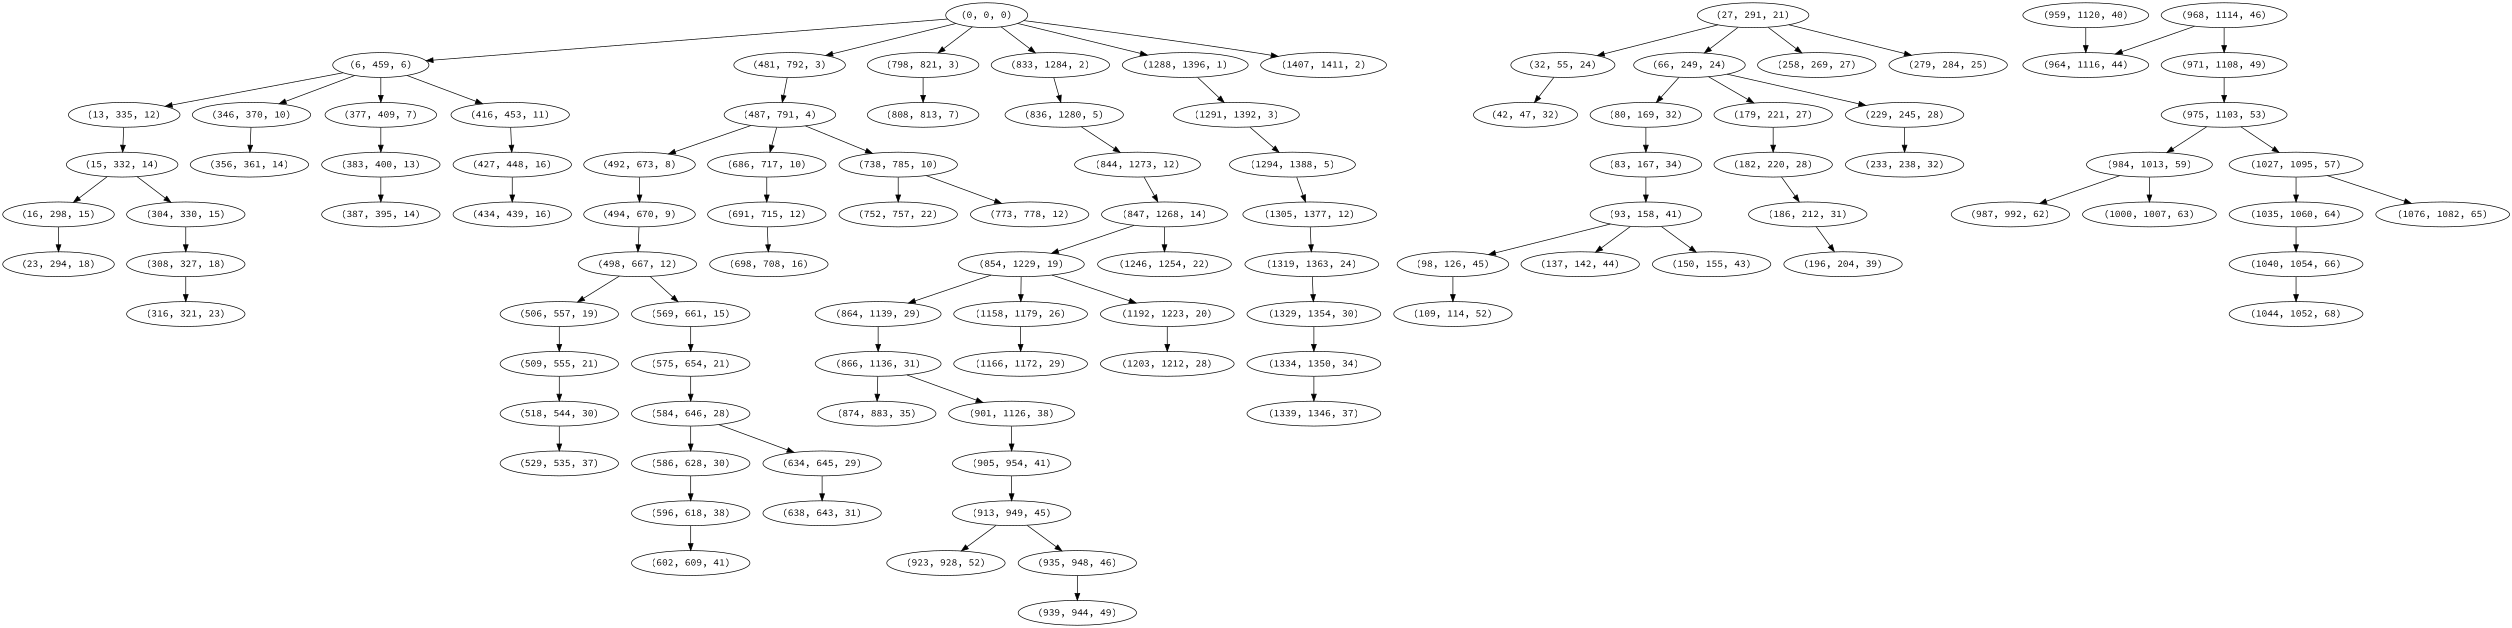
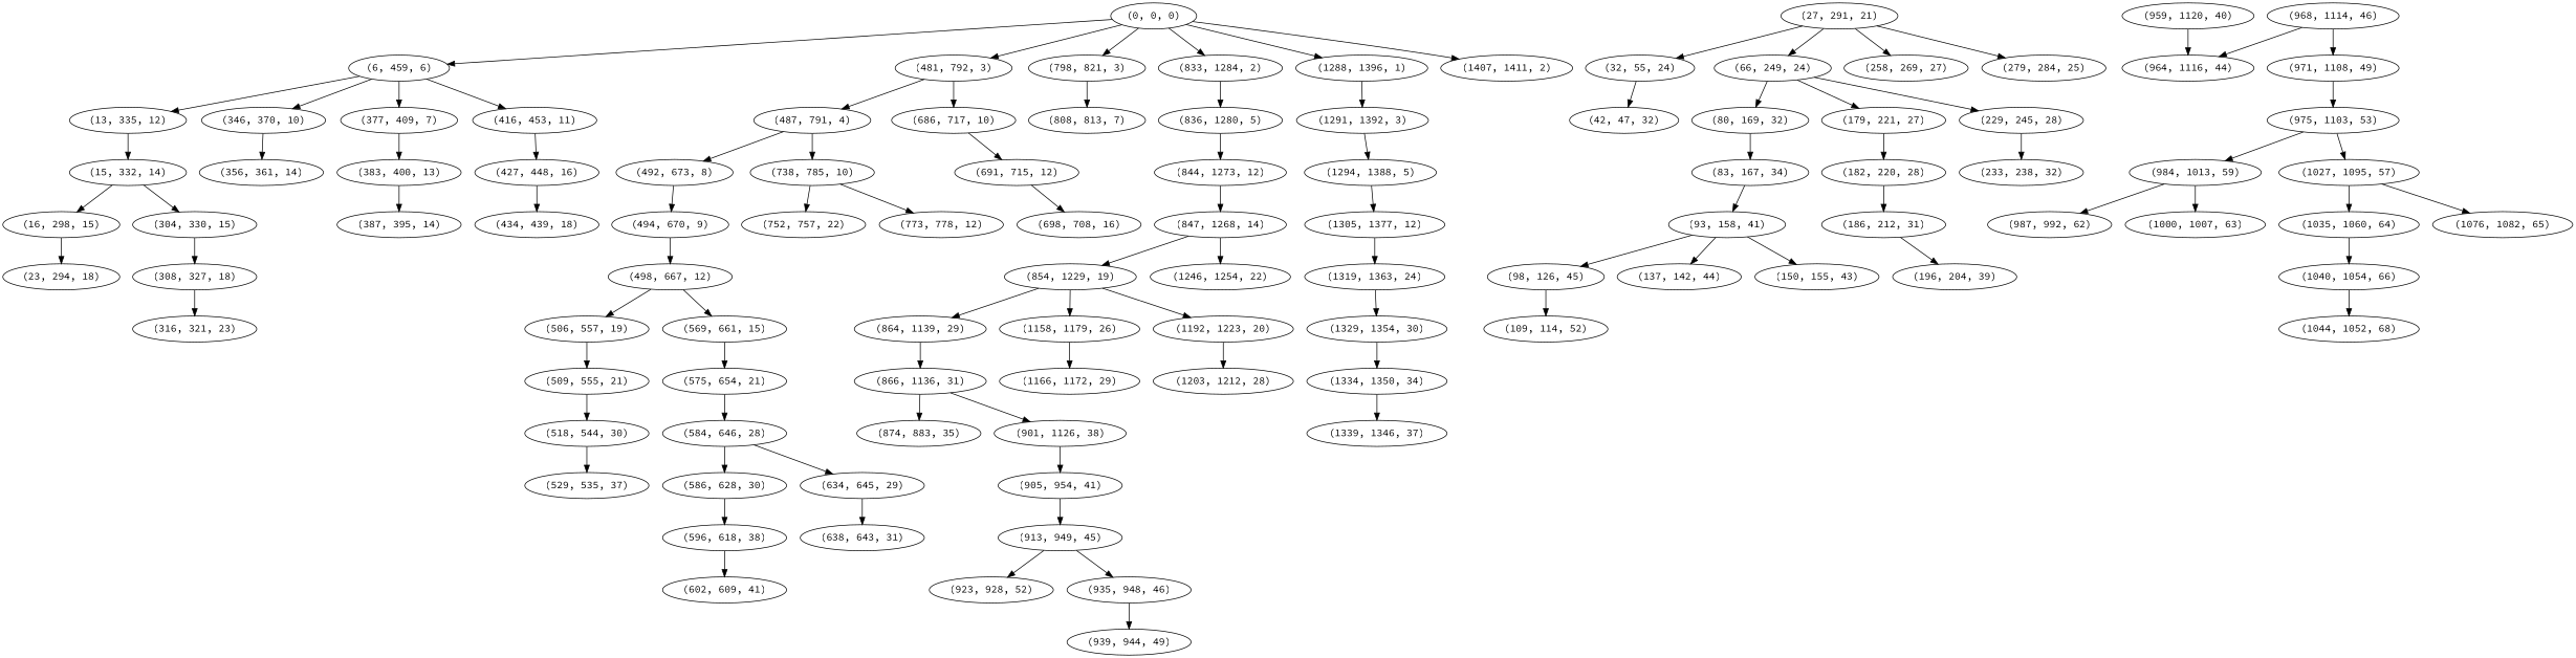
  digraph {
    fontname="Source Code Pro"
    node [fontname="Source Code Pro"]
    edge [fontname="Source Code Pro"]
    "(0, 0, 0)"
    "(6, 459, 6)"
    "(481, 792, 3)"
    "(798, 821, 3)"
    "(833, 1284, 2)"
    "(1288, 1396, 1)"
    "(1407, 1411, 2)"
    "(13, 335, 12)"
    "(346, 370, 10)"
    "(377, 409, 7)"
    "(416, 453, 11)"
    "(487, 791, 4)"
    "(808, 813, 7)"
    "(836, 1280, 5)"
    "(1291, 1392, 3)"
    "(15, 332, 14)"
    "(356, 361, 14)"
    "(383, 400, 13)"
    "(427, 448, 16)"
    "(16, 298, 15)"
    "(304, 330, 15)"
    "(23, 294, 18)"
    "(308, 327, 18)"
    "(27, 291, 21)"
    "(32, 55, 24)"
    "(66, 249, 24)"
    "(258, 269, 27)"
    "(279, 284, 25)"
    "(42, 47, 32)"
    "(80, 169, 32)"
    "(179, 221, 27)"
    "(229, 245, 28)"
    "(83, 167, 34)"
    "(182, 220, 28)"
    "(233, 238, 32)"
    "(93, 158, 41)"
    "(98, 126, 45)"
    "(137, 142, 44)"
    "(150, 155, 43)"
    "(109, 114, 52)"
    "(186, 212, 31)"
    "(196, 204, 39)"
    "(316, 321, 23)"
    "(387, 395, 14)"
-   "(434, 439, 18)" [label="(434, 439, 16)"]
+   "(434, 439, 18)"
    "(492, 673, 8)"
    "(686, 717, 10)"
    "(738, 785, 10)"
    "(494, 670, 9)"
    "(691, 715, 12)"
    "(752, 757, 22)"
    "(773, 778, 12)"
    "(498, 667, 12)"
    "(506, 557, 19)"
    "(569, 661, 15)"
    "(509, 555, 21)"
    "(575, 654, 21)"
    "(518, 544, 30)"
    "(529, 535, 37)"
    "(584, 646, 28)"
    "(586, 628, 30)"
    "(634, 645, 29)"
    "(596, 618, 38)"
    "(638, 643, 31)"
    "(602, 609, 41)"
    "(698, 708, 16)"
    "(844, 1273, 12)"
    "(847, 1268, 14)"
    "(854, 1229, 19)"
    "(1246, 1254, 22)"
    "(864, 1139, 29)"
    "(1158, 1179, 26)"
    "(1192, 1223, 20)"
    "(866, 1136, 31)"
    "(1166, 1172, 29)"
    "(1203, 1212, 28)"
    "(874, 883, 35)"
    "(901, 1126, 38)"
    n79 [label="(905, 954, 41)"]
    "(913, 949, 45)"
    "(959, 1120, 40)"
    "(964, 1116, 44)"
    "(923, 928, 52)"
    "(935, 948, 46)"
    "(939, 944, 49)"
    "(968, 1114, 46)"
    "(971, 1108, 49)"
    "(975, 1103, 53)"
    "(984, 1013, 59)"
    "(1027, 1095, 57)"
    "(987, 992, 62)"
    "(1000, 1007, 63)"
    "(1035, 1060, 64)"
    "(1076, 1082, 65)"
    "(1040, 1054, 66)"
    "(1044, 1052, 68)"
    "(1294, 1388, 5)"
    "(1305, 1377, 12)"
    "(1319, 1363, 24)"
    "(1329, 1354, 30)"
    "(1334, 1350, 34)"
    "(1339, 1346, 37)"
    "(0, 0, 0)" -> "(6, 459, 6)"
    "(0, 0, 0)" -> "(481, 792, 3)"
    "(0, 0, 0)" -> "(798, 821, 3)"
    "(0, 0, 0)" -> "(833, 1284, 2)"
    "(0, 0, 0)" -> "(1288, 1396, 1)"
    "(0, 0, 0)" -> "(1407, 1411, 2)"
    "(6, 459, 6)" -> "(13, 335, 12)"
    "(6, 459, 6)" -> "(346, 370, 10)"
    "(6, 459, 6)" -> "(377, 409, 7)"
    "(6, 459, 6)" -> "(416, 453, 11)"
    "(481, 792, 3)" -> "(487, 791, 4)"
    "(798, 821, 3)" -> "(808, 813, 7)"
    "(833, 1284, 2)" -> "(836, 1280, 5)"
    "(1288, 1396, 1)" -> "(1291, 1392, 3)"
    "(13, 335, 12)" -> "(15, 332, 14)"
    "(346, 370, 10)" -> "(356, 361, 14)"
    "(377, 409, 7)" -> "(383, 400, 13)"
    "(416, 453, 11)" -> "(427, 448, 16)"
    "(487, 791, 4)" -> "(492, 673, 8)"
-   "(487, 791, 4)" -> "(686, 717, 10)"
+   "(481, 792, 3)" -> "(686, 717, 10)"
    "(487, 791, 4)" -> "(738, 785, 10)"
    "(836, 1280, 5)" -> "(844, 1273, 12)"
    "(1291, 1392, 3)" -> "(1294, 1388, 5)"
    "(15, 332, 14)" -> "(16, 298, 15)"
    "(15, 332, 14)" -> "(304, 330, 15)"
    "(383, 400, 13)" -> "(387, 395, 14)"
    "(427, 448, 16)" -> "(434, 439, 18)"
    "(16, 298, 15)" -> "(23, 294, 18)"
    "(304, 330, 15)" -> "(308, 327, 18)"
    "(308, 327, 18)" -> "(316, 321, 23)"
    "(27, 291, 21)" -> "(32, 55, 24)"
    "(27, 291, 21)" -> "(66, 249, 24)"
    "(27, 291, 21)" -> "(258, 269, 27)"
    "(27, 291, 21)" -> "(279, 284, 25)"
    "(32, 55, 24)" -> "(42, 47, 32)"
    "(66, 249, 24)" -> "(80, 169, 32)"
    "(66, 249, 24)" -> "(179, 221, 27)"
    "(66, 249, 24)" -> "(229, 245, 28)"
    "(80, 169, 32)" -> "(83, 167, 34)"
    "(179, 221, 27)" -> "(182, 220, 28)"
    "(229, 245, 28)" -> "(233, 238, 32)"
    "(83, 167, 34)" -> "(93, 158, 41)"
    "(182, 220, 28)" -> "(186, 212, 31)"
    "(93, 158, 41)" -> "(98, 126, 45)"
    "(93, 158, 41)" -> "(137, 142, 44)"
    "(93, 158, 41)" -> "(150, 155, 43)"
    "(98, 126, 45)" -> "(109, 114, 52)"
    "(186, 212, 31)" -> "(196, 204, 39)"
    "(492, 673, 8)" -> "(494, 670, 9)"
    "(686, 717, 10)" -> "(691, 715, 12)"
    "(738, 785, 10)" -> "(752, 757, 22)"
    "(738, 785, 10)" -> "(773, 778, 12)"
    "(494, 670, 9)" -> "(498, 667, 12)"
    "(691, 715, 12)" -> "(698, 708, 16)"
    "(498, 667, 12)" -> "(506, 557, 19)"
    "(498, 667, 12)" -> "(569, 661, 15)"
    "(506, 557, 19)" -> "(509, 555, 21)"
    "(569, 661, 15)" -> "(575, 654, 21)"
    "(509, 555, 21)" -> "(518, 544, 30)"
    "(575, 654, 21)" -> "(584, 646, 28)"
    "(518, 544, 30)" -> "(529, 535, 37)"
    "(584, 646, 28)" -> "(586, 628, 30)"
    "(584, 646, 28)" -> "(634, 645, 29)"
    "(586, 628, 30)" -> "(596, 618, 38)"
    "(634, 645, 29)" -> "(638, 643, 31)"
    "(596, 618, 38)" -> "(602, 609, 41)"
    "(844, 1273, 12)" -> "(847, 1268, 14)"
    "(847, 1268, 14)" -> "(854, 1229, 19)"
    "(847, 1268, 14)" -> "(1246, 1254, 22)"
    "(854, 1229, 19)" -> "(864, 1139, 29)"
    "(854, 1229, 19)" -> "(1158, 1179, 26)"
    "(854, 1229, 19)" -> "(1192, 1223, 20)"
    "(864, 1139, 29)" -> "(866, 1136, 31)"
    "(1158, 1179, 26)" -> "(1166, 1172, 29)"
    "(1192, 1223, 20)" -> "(1203, 1212, 28)"
    "(866, 1136, 31)" -> "(874, 883, 35)"
    "(866, 1136, 31)" -> "(901, 1126, 38)"
    "(901, 1126, 38)" -> n79
    n79 -> "(913, 949, 45)"
    "(913, 949, 45)" -> "(923, 928, 52)"
    "(913, 949, 45)" -> "(935, 948, 46)"
    "(959, 1120, 40)" -> "(964, 1116, 44)"
    "(935, 948, 46)" -> "(939, 944, 49)"
    "(968, 1114, 46)" -> "(964, 1116, 44)"
    "(968, 1114, 46)" -> "(971, 1108, 49)"
    "(971, 1108, 49)" -> "(975, 1103, 53)"
    "(975, 1103, 53)" -> "(984, 1013, 59)"
    "(975, 1103, 53)" -> "(1027, 1095, 57)"
    "(984, 1013, 59)" -> "(987, 992, 62)"
    "(984, 1013, 59)" -> "(1000, 1007, 63)"
    "(1027, 1095, 57)" -> "(1035, 1060, 64)"
    "(1027, 1095, 57)" -> "(1076, 1082, 65)"
    "(1035, 1060, 64)" -> "(1040, 1054, 66)"
    "(1040, 1054, 66)" -> "(1044, 1052, 68)"
    "(1294, 1388, 5)" -> "(1305, 1377, 12)"
    "(1305, 1377, 12)" -> "(1319, 1363, 24)"
    "(1319, 1363, 24)" -> "(1329, 1354, 30)"
    "(1329, 1354, 30)" -> "(1334, 1350, 34)"
    "(1334, 1350, 34)" -> "(1339, 1346, 37)"
  }
